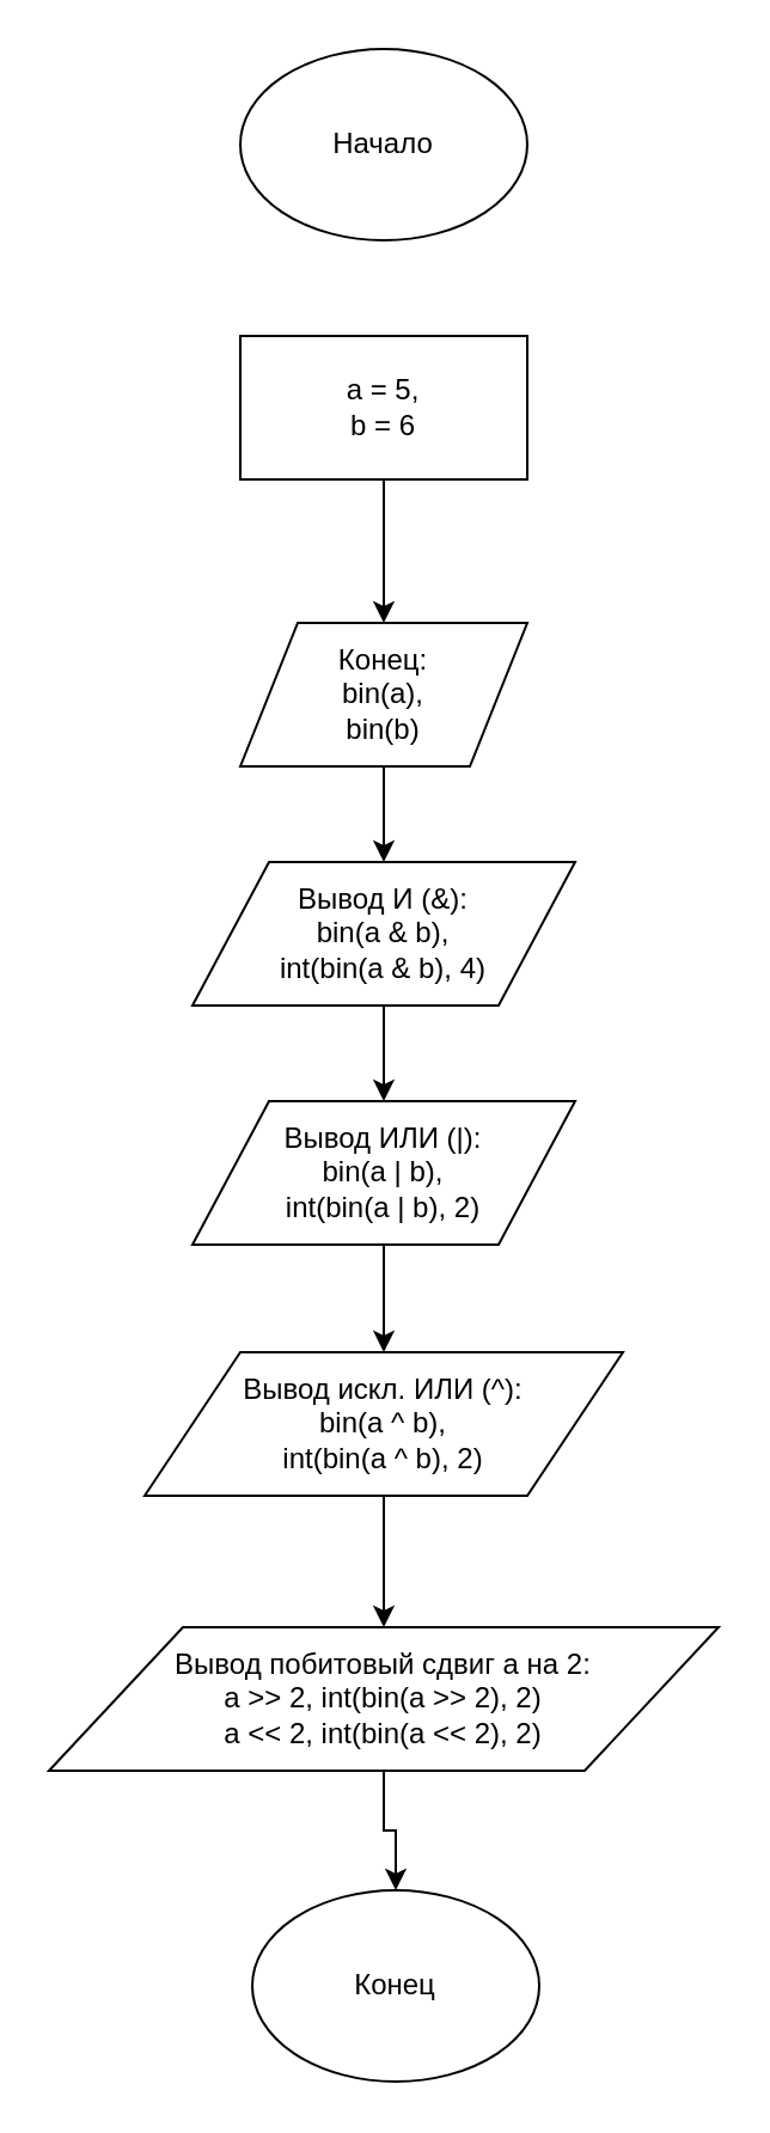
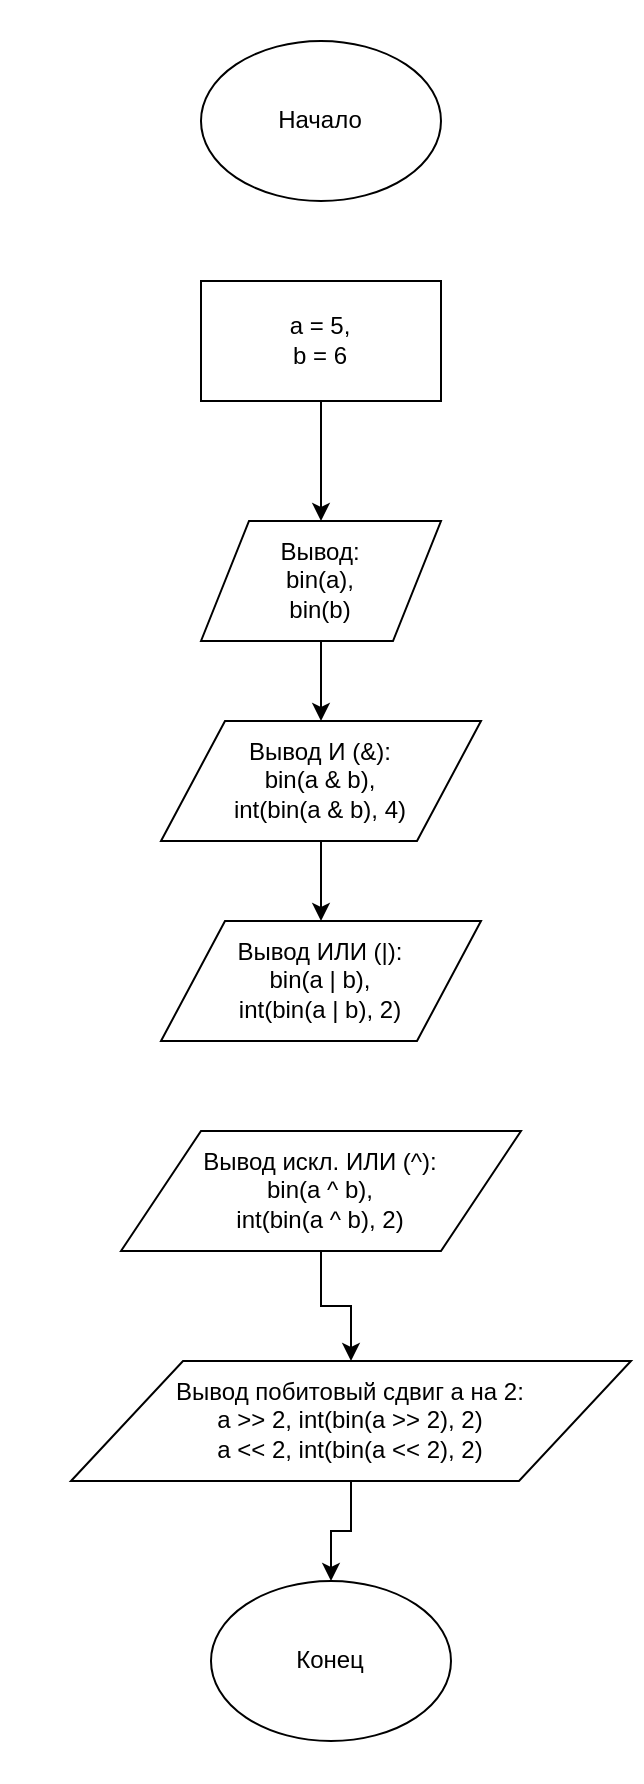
  <mxCell id="0" />
  <mxCell id="1" parent="0" />
  <mxCell id="2" value="Начало" style="ellipse;whiteSpace=wrap;html=1;" parent="1" vertex="1"><mxGeometry x="100" y="20" width="120" height="80" as="geometry" /></mxCell>
  <mxCell id="3" style="edgeStyle=orthogonalEdgeStyle;rounded=0;orthogonalLoop=1;jettySize=auto;html=1;exitX=0.5;exitY=1;exitDx=0;exitDy=0;" parent="1" source="4" target="6" edge="1"><mxGeometry relative="1" as="geometry" /></mxCell>
  <mxCell id="4" value="a = 5,&lt;br&gt;b = 6" style="rounded=0;whiteSpace=wrap;html=1;" parent="1" vertex="1"><mxGeometry x="100" y="140" width="120" height="60" as="geometry" /></mxCell>
  <mxCell id="5" style="edgeStyle=orthogonalEdgeStyle;rounded=0;orthogonalLoop=1;jettySize=auto;html=1;exitX=0.5;exitY=1;exitDx=0;exitDy=0;entryX=0.5;entryY=0;entryDx=0;entryDy=0;" parent="1" source="6" target="8" edge="1"><mxGeometry relative="1" as="geometry" /></mxCell>
- <mxCell id="6" value="Конец:&lt;br&gt;bin(a),&lt;br&gt;bin(b)" style="shape=parallelogram;perimeter=parallelogramPerimeter;whiteSpace=wrap;html=1;" parent="1" vertex="1"><mxGeometry x="100" y="260" width="120" height="60" as="geometry" /></mxCell>
+ <mxCell id="6" value="Вывод:&lt;br&gt;bin(a),&lt;br&gt;bin(b)" style="shape=parallelogram;perimeter=parallelogramPerimeter;whiteSpace=wrap;html=1;" parent="1" vertex="1"><mxGeometry x="100" y="260" width="120" height="60" as="geometry" /></mxCell>
  <mxCell id="7" style="edgeStyle=orthogonalEdgeStyle;rounded=0;orthogonalLoop=1;jettySize=auto;html=1;exitX=0.5;exitY=1;exitDx=0;exitDy=0;entryX=0.5;entryY=0;entryDx=0;entryDy=0;" parent="1" source="8" target="10" edge="1"><mxGeometry relative="1" as="geometry" /></mxCell>
  <mxCell id="8" value="Вывод И (&amp;amp;):&lt;br&gt;bin(a &amp;amp; b),&lt;br&gt;int(bin(a &amp;amp; b), 4)" style="shape=parallelogram;perimeter=parallelogramPerimeter;whiteSpace=wrap;html=1;" parent="1" vertex="1"><mxGeometry x="80" y="360" width="160" height="60" as="geometry" /></mxCell>
- <mxCell id="9" style="edgeStyle=orthogonalEdgeStyle;rounded=0;orthogonalLoop=1;jettySize=auto;html=1;exitX=0.5;exitY=1;exitDx=0;exitDy=0;entryX=0.5;entryY=0;entryDx=0;entryDy=0;" parent="1" source="10" target="12" edge="1"><mxGeometry relative="1" as="geometry" /></mxCell>
  <mxCell id="10" value="Вывод ИЛИ (|):&lt;br&gt;bin(a | b),&lt;br&gt;int(bin(a | b), 2)" style="shape=parallelogram;perimeter=parallelogramPerimeter;whiteSpace=wrap;html=1;" parent="1" vertex="1"><mxGeometry x="80" y="460" width="160" height="60" as="geometry" /></mxCell>
  <mxCell id="11" style="edgeStyle=orthogonalEdgeStyle;rounded=0;orthogonalLoop=1;jettySize=auto;html=1;exitX=0.5;exitY=1;exitDx=0;exitDy=0;entryX=0.5;entryY=0;entryDx=0;entryDy=0;" parent="1" source="12" target="15" edge="1"><mxGeometry relative="1" as="geometry" /></mxCell>
  <mxCell id="12" value="Вывод искл. ИЛИ (^):&lt;br&gt;bin(a ^ b),&lt;br&gt;int(bin(a ^ b), 2)" style="shape=parallelogram;perimeter=parallelogramPerimeter;whiteSpace=wrap;html=1;" parent="1" vertex="1"><mxGeometry x="60" y="565" width="200" height="60" as="geometry" /></mxCell>
  <mxCell id="13" value="Конец" style="ellipse;whiteSpace=wrap;html=1;" parent="1" vertex="1"><mxGeometry x="105" y="790" width="120" height="80" as="geometry" /></mxCell>
  <mxCell id="14" style="edgeStyle=orthogonalEdgeStyle;rounded=0;orthogonalLoop=1;jettySize=auto;html=1;exitX=0.5;exitY=1;exitDx=0;exitDy=0;" parent="1" source="15" target="13" edge="1"><mxGeometry relative="1" as="geometry" /></mxCell>
- <mxCell id="15" value="Вывод побитовый сдвиг a на 2:&lt;br&gt;a &amp;gt;&amp;gt; 2, int(bin(a &amp;gt;&amp;gt; 2), 2)&lt;br&gt;a &amp;lt;&amp;lt; 2, int(bin(a &amp;lt;&amp;lt; 2), 2)" style="shape=parallelogram;perimeter=parallelogramPerimeter;whiteSpace=wrap;html=1;" parent="1" vertex="1"><mxGeometry x="20" y="680" width="280" height="60" as="geometry" /></mxCell>
+ <mxCell id="15" value="Вывод побитовый сдвиг a на 2:&lt;br&gt;a &amp;gt;&amp;gt; 2, int(bin(a &amp;gt;&amp;gt; 2), 2)&lt;br&gt;a &amp;lt;&amp;lt; 2, int(bin(a &amp;lt;&amp;lt; 2), 2)" style="shape=parallelogram;perimeter=parallelogramPerimeter;whiteSpace=wrap;html=1;" parent="1" vertex="1"><mxGeometry x="35" y="680" width="280" height="60" as="geometry" /></mxCell>
